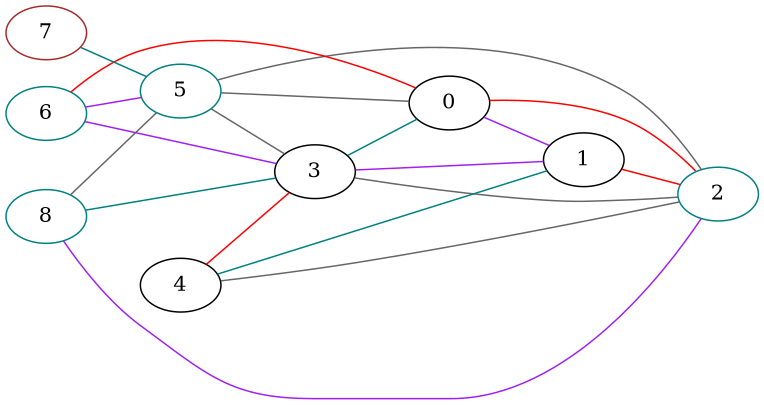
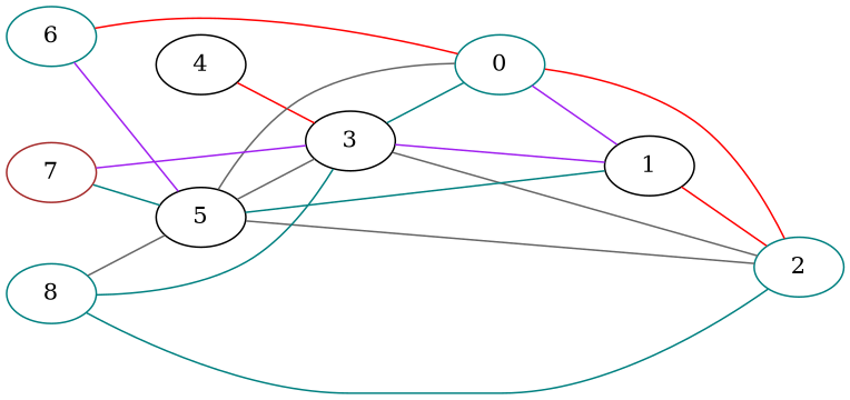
  graph {
    rankdir=LR
    node [color=black]
    edge [color=gray40]
-   n1 [label=0]
+   n1 [color=teal label=0]
    n2 [label=1]
    n3 [color=teal label=2]
    n4 [label=3]
    n5 [label=4]
-   n6 [color=teal label=5]
+   n6 [label=5]
    n7 [color=teal label=6]
    n8 [color=brown label=7]
    n9 [color=teal label=8]
    n1 -- n2 [color=purple]
    n1 -- n3 [color=red]
    n2 -- n3 [color=red]
    n4 -- n1 [color=teal]
    n4 -- n2 [color=purple]
    n4 -- n3
-   n5 -- n2 [color=teal]
-   n5 -- n3
+   n6 -- n2 [color=teal]
    n5 -- n4 [color=red]
    n6 -- n1
    n6 -- n3
    n6 -- n4
    n7 -- n1 [color=red]
    n7 -- n6 [color=purple]
-   n7 -- n4 [color=purple]
+   n8 -- n4 [color=purple]
    n8 -- n6 [color=teal]
-   n9 -- n3 [color=purple]
+   n9 -- n3 [color=teal]
    n9 -- n4 [color=teal]
    n9 -- n6
  }
